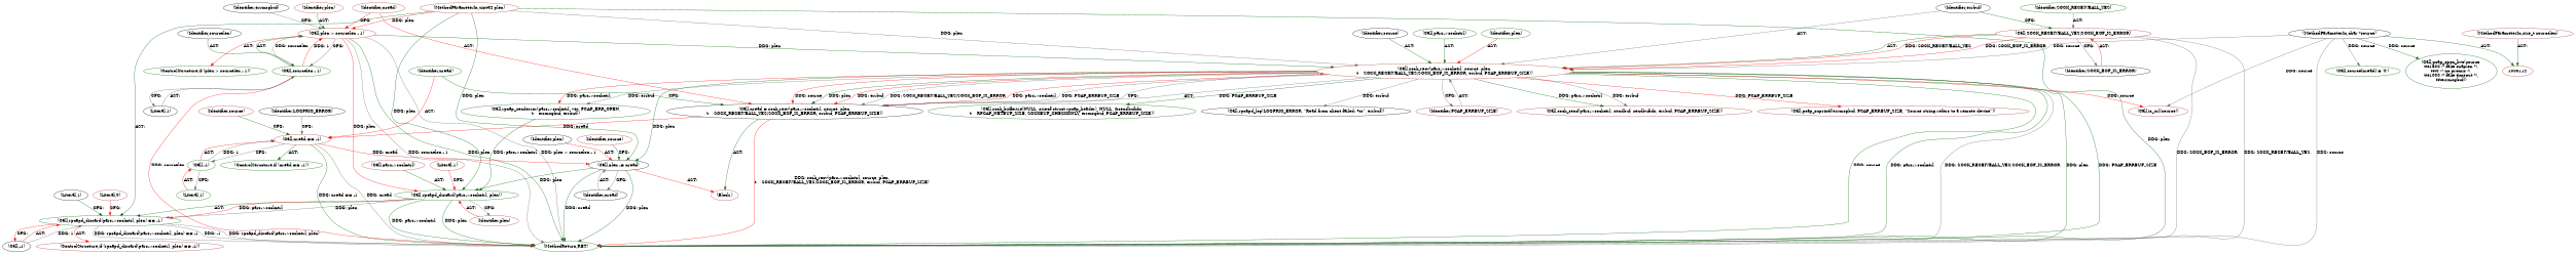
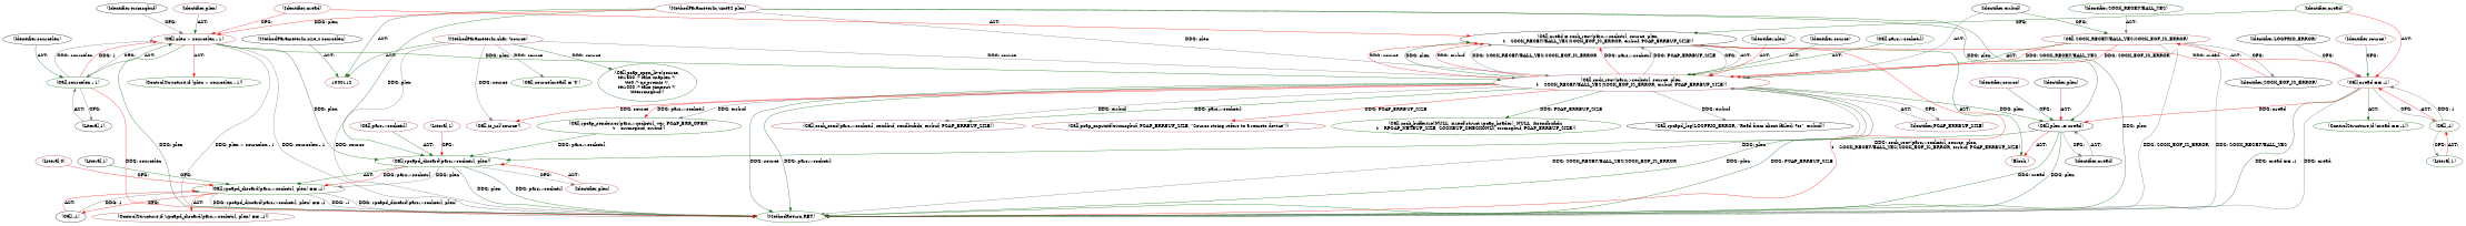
  digraph {
    node [color=brown]
    edge [color=gray40]
    n1 [color=black label="(Call,plen -= nread)"]
    n2 [color=darkgreen label="(Call,rpcapd_discard(pars->sockctrl, plen))"]
    n3 [label="(Block,)"]
    n4 [color=darkgreen label="(MethodReturn,RET)"]
    n5 [color=black label="(Identifier,nread)"]
    n6 [color=darkgreen label="(Call,rpcapd_discard(pars->sockctrl, plen) == -1)"]
    n7 [label="(Identifier,plen)"]
    n8 [label="(Call,nread == -1)"]
    n9 [color=darkgreen label="(Call,-1)"]
    n10 [color=darkgreen label="(ControlStructure,if (nread == -1))"]
    n11 [color=darkgreen label="(Literal,1)"]
    n12 [color=black label="(Call,nread = sock_recv(pars->sockctrl, source, plen,\n\t    SOCK_RECEIVEALL_YES|SOCK_EOF_IS_ERROR, errbuf, PCAP_ERRBUF_SIZE))"]
    n13 [label="(Call,sock_recv(pars->sockctrl, source, plen,\n\t    SOCK_RECEIVEALL_YES|SOCK_EOF_IS_ERROR, errbuf, PCAP_ERRBUF_SIZE))"]
    n14 [color=darkgreen label="(Call,sock_bufferize(NULL, sizeof(struct rpcap_header), NULL, &sendbufidx,\n\t    RPCAP_NETBUF_SIZE, SOCKBUF_CHECKONLY, errmsgbuf, PCAP_ERRBUF_SIZE))"]
    n15 [color=black label="(Call,rpcapd_log(LOGPRIO_ERROR, \"Read from client failed: %s\", errbuf))"]
    n16 [label="(Call,is_url(source))"]
    n17 [label="(Identifier,PCAP_ERRBUF_SIZE)"]
    n18 [label="(Call,sock_send(pars->sockctrl, sendbuf, sendbufidx, errbuf, PCAP_ERRBUF_SIZE))"]
    n19 [label="(Call,pcap_snprintf(errmsgbuf, PCAP_ERRBUF_SIZE, \"Source string refers to a remote device\"))"]
    n20 [color=darkgreen label="(Call,rpcap_senderror(pars->sockctrl, ver, PCAP_ERR_OPEN,\n\t    errmsgbuf, errbuf))"]
-   n21 [color=black label="(MethodParameterIn,char *source)"]
+   n21 [label="(MethodParameterIn,char *source)"]
    n22 [color=darkgreen label="(Call,source[nread] = '\0')"]
    n23 [color=darkgreen label="(Call,pcap_open_live(source,\n\t\t\t1500 /* fake snaplen */,\n\t\t\t0 /* no promis */,\n\t\t\t1000 /* fake timeout */,\n\t\t\terrmsgbuf))"]
    1000112
    n25 [label="(Call,plen > sourcelen - 1)"]
    n26 [color=darkgreen label="(Call,sourcelen - 1)"]
    n27 [color=darkgreen label="(ControlStructure,if (plen > sourcelen - 1))"]
    n28 [color=black label="(Literal,1)"]
    n29 [label="(MethodParameterIn,uint32 plen)"]
-   n30 [label="(MethodParameterIn,size_t sourcelen)"]
+   n30 [color=black label="(MethodParameterIn,size_t sourcelen)"]
    n31 [label="(Call,SOCK_RECEIVEALL_YES|SOCK_EOF_IS_ERROR)"]
    n32 [color=black label="(Identifier,SOCK_EOF_IS_ERROR)"]
    n33 [color=black label="(Call,-1)"]
    n34 [label="(ControlStructure,if (rpcapd_discard(pars->sockctrl, plen) == -1))"]
    n35 [label="(Call,pars->sockctrl)"]
    n36 [color=black label="(Identifier,LOGPRIO_ERROR)"]
    n37 [label="(Identifier,source)"]
    n38 [label="(Literal,0)"]
    n39 [color=darkgreen label="(Identifier,nread)"]
    n40 [color=black label="(Identifier,errmsgbuf)"]
    n41 [color=black label="(Identifier,plen)"]
    n42 [color=black label="(Literal,1)"]
    n43 [label="(Literal,1)"]
    n44 [label="(Identifier,plen)"]
    n45 [color=darkgreen label="(Identifier,plen)"]
    n46 [color=black label="(Identifier,errbuf)"]
    n47 [color=black label="(Identifier,source)"]
    n48 [label="(Identifier,nread)"]
    n49 [color=black label="(Identifier,sourcelen)"]
    n50 [label="(Identifier,source)"]
    n51 [color=darkgreen label="(Identifier,SOCK_RECEIVEALL_YES)"]
    n52 [color=darkgreen label="(Call,pars->sockctrl)"]
    n1 -> n2 [color=darkgreen label="DDG: plen"]
    n1 -> n3 [color=red label="AST: "]
    n1 -> n4 [color=darkgreen label="DDG: nread"]
    n1 -> n4 [color=darkgreen label="DDG: plen"]
    n1 -> n5 [label="CFG: "]
    n2 -> n4 [color=darkgreen label="DDG: pars->sockctrl"]
    n2 -> n4 [color=darkgreen label="DDG: plen"]
    n2 -> n6 [color=darkgreen label="AST: "]
    n2 -> n6 [color=red label="DDG: pars->sockctrl"]
    n2 -> n6 [label="DDG: plen"]
    n2 -> n7 [label="CFG: "]
    n5 -> n1 [label="AST: "]
    n6 -> n4 [label="DDG: rpcapd_discard(pars->sockctrl, plen)"]
    n6 -> n4 [label="DDG: rpcapd_discard(pars->sockctrl, plen) == -1"]
    n6 -> n4 [label="DDG: -1"]
    n6 -> n33 [color=red label="CFG: "]
    n6 -> n34 [color=red label="AST: "]
    n7 -> n2 [color=red label="AST: "]
    n8 -> n1 [color=red label="DDG: nread"]
    n8 -> n4 [color=darkgreen label="DDG: nread == -1"]
    n8 -> n4 [label="DDG: nread"]
    n8 -> n9 [label="CFG: "]
    n8 -> n10 [color=darkgreen label="AST: "]
    n9 -> n8 [color=red label="AST: "]
    n9 -> n8 [label="DDG: 1"]
    n9 -> n11 [label="CFG: "]
    n11 -> n9 [color=red label="AST: "]
    n12 -> n3 [color=darkgreen label="AST: "]
    n12 -> n4 [color=red label="DDG: sock_recv(pars->sockctrl, source, plen,\n\t    SOCK_RECEIVEALL_YES|SOCK_EOF_IS_ERROR, errbuf, PCAP_ERRBUF_SIZE)"]
    n12 -> n8 [color=red label="DDG: nread"]
    n12 -> n13 [label="CFG: "]
    n13 -> n1 [color=darkgreen label="DDG: plen"]
    n13 -> n4 [color=darkgreen label="DDG: pars->sockctrl"]
    n13 -> n4 [label="DDG: SOCK_RECEIVEALL_YES|SOCK_EOF_IS_ERROR"]
    n13 -> n4 [color=darkgreen label="DDG: plen"]
    n13 -> n4 [color=darkgreen label="DDG: PCAP_ERRBUF_SIZE"]
    n13 -> n4 [color=darkgreen label="DDG: source"]
    n13 -> n12 [label="AST: "]
    n13 -> n12 [color=red label="DDG: source"]
    n13 -> n12 [color=darkgreen label="DDG: plen"]
    n13 -> n12 [color=red label="DDG: errbuf"]
    n13 -> n12 [label="DDG: SOCK_RECEIVEALL_YES|SOCK_EOF_IS_ERROR"]
    n13 -> n12 [color=red label="DDG: pars->sockctrl"]
    n13 -> n12 [label="DDG: PCAP_ERRBUF_SIZE"]
    n13 -> n14 [color=darkgreen label="DDG: PCAP_ERRBUF_SIZE"]
    n13 -> n15 [label="DDG: errbuf"]
    n13 -> n16 [color=red label="DDG: source"]
    n13 -> n17 [label="CFG: "]
    n13 -> n18 [color=darkgreen label="DDG: pars->sockctrl"]
    n13 -> n18 [label="DDG: errbuf"]
    n13 -> n19 [color=red label="DDG: PCAP_ERRBUF_SIZE"]
    n13 -> n20 [color=red label="DDG: pars->sockctrl"]
    n13 -> n20 [label="DDG: errbuf"]
    n17 -> n13 [label="AST: "]
    n20 -> n2 [color=darkgreen label="DDG: pars->sockctrl"]
    n21 -> n4 [label="DDG: source"]
    n21 -> n13 [label="DDG: source"]
    n21 -> n16 [label="DDG: source"]
    n21 -> n22 [label="DDG: source"]
    n21 -> n23 [color=darkgreen label="DDG: source"]
    n21 -> 1000112 [color=darkgreen label="AST: "]
-   n25 -> n2 [color=red label="DDG: plen"]
+   n25 -> n2 [color=darkgreen label="DDG: plen"]
    n25 -> n4 [label="DDG: plen > sourcelen - 1"]
    n25 -> n4 [label="DDG: sourcelen - 1"]
    n25 -> n4 [color=darkgreen label="DDG: plen"]
    n25 -> n13 [color=darkgreen label="DDG: plen"]
    n25 -> n26 [label="CFG: "]
    n25 -> n27 [color=red label="AST: "]
    n26 -> n4 [color=red label="DDG: sourcelen"]
    n26 -> n25 [color=darkgreen label="AST: "]
    n26 -> n25 [label="DDG: sourcelen"]
    n26 -> n25 [color=red label="DDG: 1"]
    n26 -> n28 [label="CFG: "]
    n28 -> n26 [label="AST: "]
    n29 -> n1 [color=darkgreen label="DDG: plen"]
    n29 -> n2 [color=darkgreen label="DDG: plen"]
    n29 -> n4 [color=darkgreen label="DDG: plen"]
    n29 -> n13 [label="DDG: plen"]
-   n29 -> n6 [color=darkgreen label="AST: "]
+   n29 -> 1000112 [color=darkgreen label="AST: "]
    n29 -> n25 [color=red label="DDG: plen"]
    n30 -> 1000112 [color=darkgreen label="AST: "]
    n31 -> n4 [label="DDG: SOCK_EOF_IS_ERROR"]
    n31 -> n4 [label="DDG: SOCK_RECEIVEALL_YES"]
    n31 -> n13 [color=darkgreen label="AST: "]
    n31 -> n13 [color=red label="DDG: SOCK_RECEIVEALL_YES"]
    n31 -> n13 [color=red label="DDG: SOCK_EOF_IS_ERROR"]
    n31 -> n32 [label="CFG: "]
    n32 -> n31 [color=red label="AST: "]
    n33 -> n6 [color=red label="AST: "]
    n33 -> n6 [label="DDG: 1"]
    n35 -> n2 [color=darkgreen label="AST: "]
    n36 -> n8 [label="CFG: "]
    n37 -> n1 [color=darkgreen label="CFG: "]
    n38 -> n6 [color=red label="CFG: "]
    n39 -> n8 [color=red label="AST: "]
    n39 -> n12 [color=darkgreen label="CFG: "]
    n40 -> n25 [label="CFG: "]
    n41 -> n1 [color=red label="AST: "]
    n42 -> n6 [color=darkgreen label="CFG: "]
    n43 -> n2 [color=red label="CFG: "]
    n44 -> n25 [color=darkgreen label="AST: "]
    n45 -> n13 [color=red label="AST: "]
    n46 -> n13 [label="AST: "]
    n46 -> n31 [color=darkgreen label="CFG: "]
    n47 -> n13 [color=darkgreen label="AST: "]
    n48 -> n12 [color=red label="AST: "]
    n48 -> n25 [color=red label="CFG: "]
    n49 -> n26 [color=darkgreen label="AST: "]
    n50 -> n8 [color=darkgreen label="CFG: "]
    n51 -> n31 [label="AST: "]
    n52 -> n13 [color=darkgreen label="AST: "]
  }
